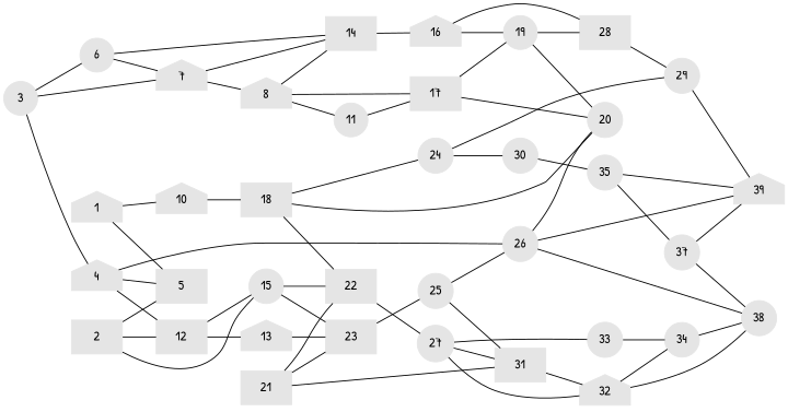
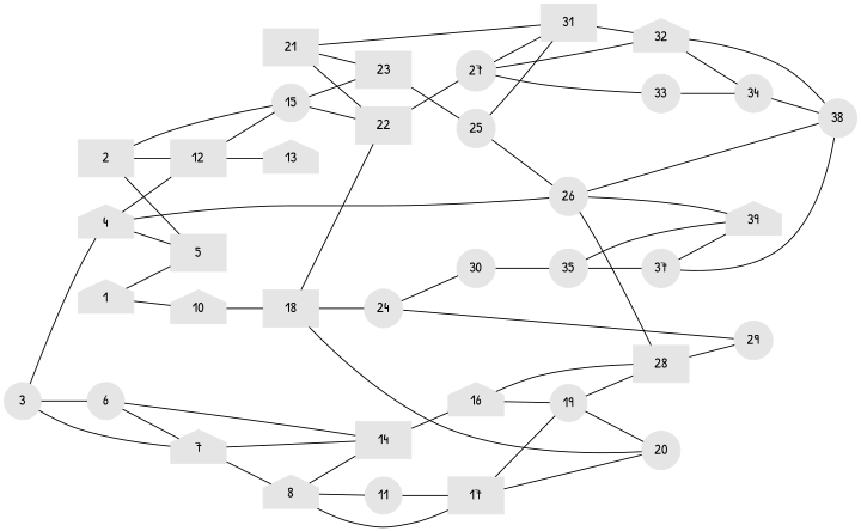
  graph {
    fontname="Patrick Hand"
    rankdir=LR
    node [color=gray90 fontname="Patrick Hand" shape=circle style=filled]
    edge [fontname="Patrick Hand" weight=1.0]
    1 [shape=house]
    5 [shape=box]
    10 [shape=house]
    18 [shape=box]
    2 [shape=box]
    12 [shape=box]
    15
    13 [shape=house]
    23 [shape=box]
    22 [shape=box]
    4 [shape=house]
    3
    6
    7 [shape=house]
    26
    14 [shape=box]
    8 [shape=house]
    28 [shape=box]
    38
    39 [shape=house]
    16 [shape=house]
    11
    17 [shape=box]
    19
    20
    24
    25
    27
    29
    30
    21 [shape=box]
    31 [shape=box]
    32 [shape=house]
    33
    35
    34
    37
    1 -- 5
    1 -- 10
    10 -- 18
    18 -- 22
    18 -- 20
    18 -- 24
    2 -- 5
    2 -- 12
    2 -- 15
    12 -- 15
    12 -- 13 [weight=2.0]
    15 -- 23
    15 -- 22
-   13 -- 23
    23 -- 25
    22 -- 27
    4 -- 5 [weight=2.0]
    4 -- 12
    4 -- 26 [weight=2.0]
    3 -- 4
    3 -- 6
    3 -- 7
    6 -- 7
    6 -- 14
    7 -- 14
    7 -- 8
-   26 -- 20
+   26 -- 28
    26 -- 38
    26 -- 39
    14 -- 16
    8 -- 14
    8 -- 11
    8 -- 17
    28 -- 29
    16 -- 28
    16 -- 19
    11 -- 17
    17 -- 19
    17 -- 20
    19 -- 28
    19 -- 20
    24 -- 29
    24 -- 30
    25 -- 26
    25 -- 31
    27 -- 31
    27 -- 32
    27 -- 33
-   29 -- 39
    30 -- 35
    21 -- 23
    21 -- 22
    21 -- 31
    31 -- 32
    32 -- 38
    32 -- 34
    33 -- 34
    35 -- 39
    35 -- 37
    34 -- 38
    37 -- 38
    37 -- 39
  }
